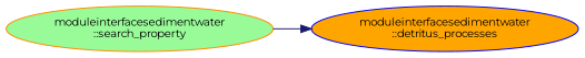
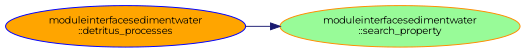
  digraph {
    rankdir=LR
    fontname=Montserrat
    node [fontname=Montserrat fontsize=10 shape=ellipse style=filled]
    n1 [color=blue fillcolor=orange fontcolor=black height=0.2 label="moduleinterfacesedimentwater\l::detritus_processes" width=0.4]
    n2 [color=darkorange fillcolor=palegreen height=0.2 label="moduleinterfacesedimentwater\l::search_property" width=0.4]
-   n2 -> n1 [color=midnightblue fontname=Montserrat fontsize=10 labelfontname=Helvetica labelfontsize=10 style=solid]
+   n1 -> n2 [color=midnightblue fontname=Montserrat fontsize=10 labelfontname=Helvetica labelfontsize=10 style=solid]
  }
